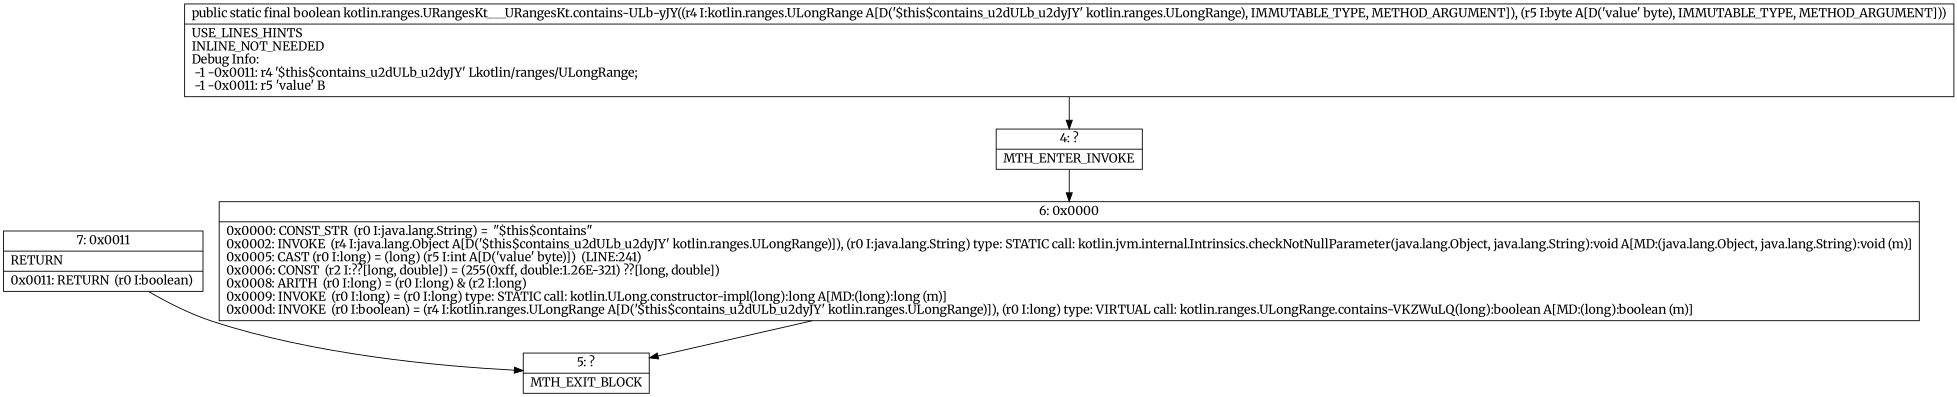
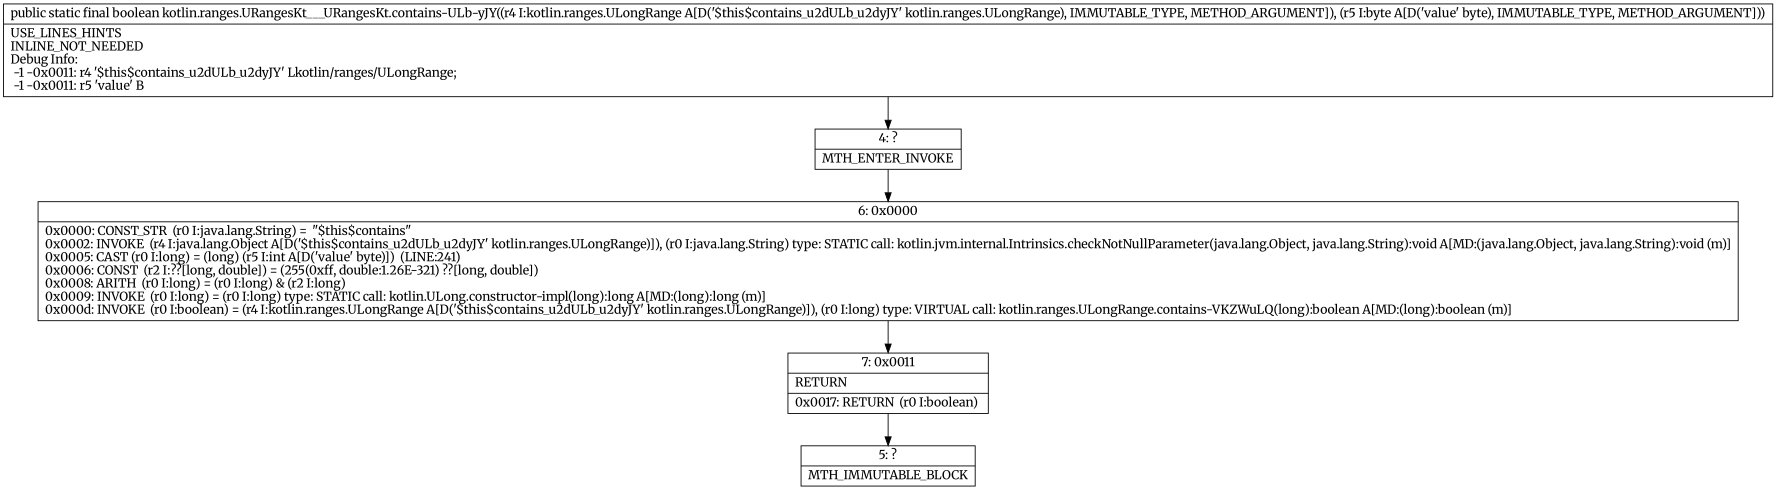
  digraph {
    fontname=Merriweather
    node [fontname=Merriweather shape=record]
    edge [fontname=Merriweather]
    n1 [label="{4\:\ ?|MTH_ENTER_INVOKE\l}"]
    n2 [label="{6\:\ 0x0000|0x0000: CONST_STR  (r0 I:java.lang.String) =  \"$this$contains\" \l0x0002: INVOKE  (r4 I:java.lang.Object A[D('$this$contains_u2dULb_u2dyJY' kotlin.ranges.ULongRange)]), (r0 I:java.lang.String) type: STATIC call: kotlin.jvm.internal.Intrinsics.checkNotNullParameter(java.lang.Object, java.lang.String):void A[MD:(java.lang.Object, java.lang.String):void (m)]\l0x0005: CAST (r0 I:long) = (long) (r5 I:int A[D('value' byte)])  (LINE:241)\l0x0006: CONST  (r2 I:??[long, double]) = (255(0xff, double:1.26E\-321) ??[long, double]) \l0x0008: ARITH  (r0 I:long) = (r0 I:long) & (r2 I:long) \l0x0009: INVOKE  (r0 I:long) = (r0 I:long) type: STATIC call: kotlin.ULong.constructor\-impl(long):long A[MD:(long):long (m)]\l0x000d: INVOKE  (r0 I:boolean) = (r4 I:kotlin.ranges.ULongRange A[D('$this$contains_u2dULb_u2dyJY' kotlin.ranges.ULongRange)]), (r0 I:long) type: VIRTUAL call: kotlin.ranges.ULongRange.contains\-VKZWuLQ(long):boolean A[MD:(long):boolean (m)]\l}"]
-   n3 [label="{7\:\ 0x0011|RETURN\l|0x0011: RETURN  (r0 I:boolean) \l}"]
-   n4 [label="{5\:\ ?|MTH_EXIT_BLOCK\l}"]
+   n3 [label="{7\:\ 0x0011|RETURN\l|0x0017: RETURN  (r0 I:boolean) \l}"]
+   n4 [label="{5\:\ ?|MTH_IMMUTABLE_BLOCK\l}"]
    n5 [label="{public static final boolean kotlin.ranges.URangesKt___URangesKt.contains\-ULb\-yJY((r4 I:kotlin.ranges.ULongRange A[D('$this$contains_u2dULb_u2dyJY' kotlin.ranges.ULongRange), IMMUTABLE_TYPE, METHOD_ARGUMENT]), (r5 I:byte A[D('value' byte), IMMUTABLE_TYPE, METHOD_ARGUMENT]))  | USE_LINES_HINTS\lINLINE_NOT_NEEDED\lDebug Info:\l  \-1 \-0x0011: r4 '$this$contains_u2dULb_u2dyJY' Lkotlin\/ranges\/ULongRange;\l  \-1 \-0x0011: r5 'value' B\l}"]
    n1 -> n2
-   n2 -> n4
+   n2 -> n3
    n3 -> n4
    n5 -> n1
  }
